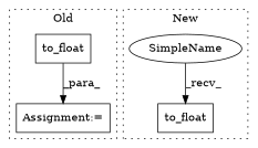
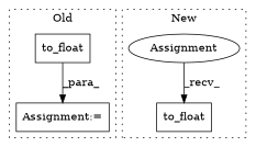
  digraph {
    node [a=32 l="9,1" s=1305 shape=box]
    n1 [label=to_float s="1317,1364"]
    n2 [a=7 l=1 label="Assignment:="]
    n3 [label=to_float s="1316,1352"]
-   n4 [a=42 l=10 label=SimpleName shape=ellipse]
+   n4 [a=42 l=10 label=Assignment shape=ellipse]
    subgraph cluster_1 {
      label=Old
      style=dotted
      n1
      n2
    }
    subgraph cluster_2 {
      label=New
      style=dotted
      n3
      n4
    }
    n1 -> n2 [label=_para_]
    n4 -> n3 [label=_recv_]
  }
